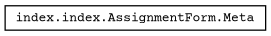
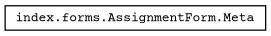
  digraph {
    rankdir=TB
    fontname="Courier Prime"
-   n1 [color=black fillcolor=white fontname="Courier Prime" fontsize=10 height=0.2 label="index.index.AssignmentForm.Meta" shape=record style=filled width=0.4]
+   n1 [color=black fillcolor=white fontname="Courier Prime" fontsize=10 height=0.2 label="index.forms.AssignmentForm.Meta" shape=record style=filled width=0.4]
  }
